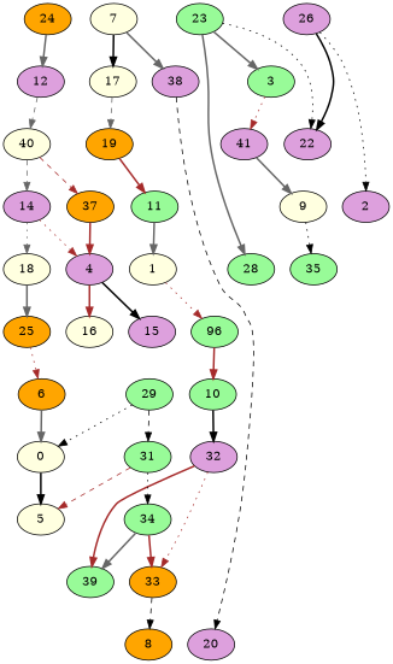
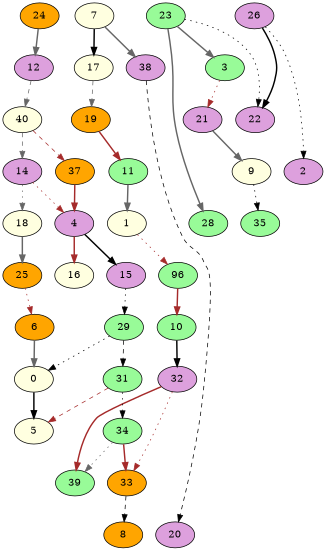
  digraph {
    node [fillcolor=palegreen style=filled]
    edge [color=black style=bold weight=0]
    0 [fillcolor=lightyellow]
    5 [fillcolor=lightyellow]
    1 [fillcolor=lightyellow]
    n4 [label=96]
    10
    32 [fillcolor=plum]
    33 [fillcolor=orange]
    39
    8 [fillcolor=orange]
    24 [fillcolor=orange]
    12 [fillcolor=plum]
    n12 [fillcolor=lightyellow label=40]
    14 [fillcolor=plum]
    37 [fillcolor=orange]
    4 [fillcolor=plum]
    18 [fillcolor=lightyellow]
    3
-   21 [fillcolor=plum label=41]
+   21 [fillcolor=plum]
    9 [fillcolor=lightyellow]
    7 [fillcolor=lightyellow]
    17 [fillcolor=lightyellow]
    38 [fillcolor=plum]
    35
    19 [fillcolor=orange]
    20 [fillcolor=plum]
    11
    15 [fillcolor=plum]
    16 [fillcolor=lightyellow]
    29
    31
    34
    6 [fillcolor=orange]
    25 [fillcolor=orange]
    23
    22 [fillcolor=plum]
    28
    26 [fillcolor=plum]
    2 [fillcolor=plum]
    0 -> 5 [weight=2]
    1 -> n4 [color=brown style=dotted]
    n4 -> 10 [color=brown]
    10 -> 32
    32 -> 33 [color=brown style=dotted]
    32 -> 39 [color=brown]
    33 -> 8 [style=dashed]
    24 -> 12 [color=gray40]
    12 -> n12 [color=gray40 style=dashed]
    n12 -> 14 [color=gray40 style=dashed weight=2]
    n12 -> 37 [color=brown style=dashed]
    14 -> 4 [color=brown style=dotted]
    14 -> 18 [color=gray40 style=dotted]
    37 -> 4 [color=brown]
    4 -> 15
    4 -> 16 [color=brown weight=1]
    18 -> 25 [color=gray40]
    3 -> 21 [color=brown style=dotted]
    21 -> 9 [color=gray40]
    9 -> 35 [style=dotted]
    7 -> 17
    7 -> 38 [color=gray40]
    17 -> 19 [color=gray40 style=dashed]
    38 -> 20 [style=dashed]
    19 -> 11 [color=brown]
    11 -> 1 [color=gray40]
+   15 -> 29 [style=dotted]
    29 -> 0 [style=dotted]
    29 -> 31 [style=dashed]
    31 -> 5 [color=brown style=dashed]
    31 -> 34 [style=dotted weight=4]
    34 -> 33 [color=brown]
-   34 -> 39 [color=gray40]
+   34 -> 39 [color=gray40 style=dotted]
    6 -> 0 [color=gray40]
    25 -> 6 [color=brown style=dotted]
    23 -> 3 [color=gray40]
    23 -> 22 [style=dotted]
    23 -> 28 [color=gray40]
    26 -> 22
    26 -> 2 [style=dotted]
  }
